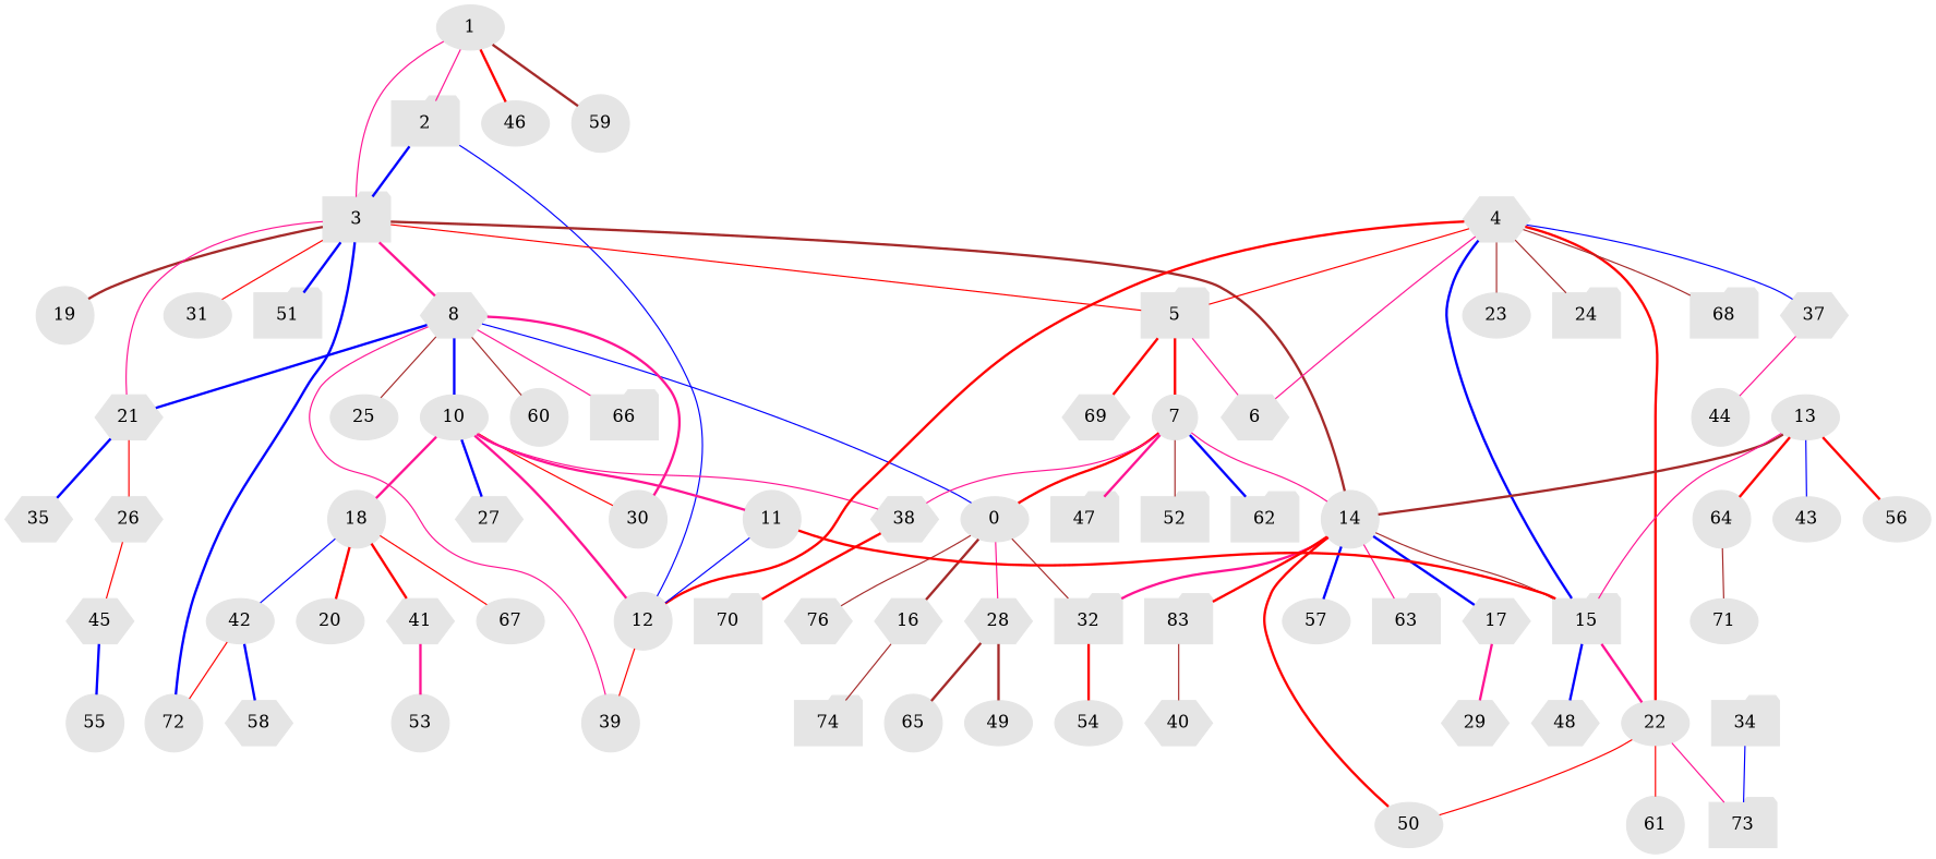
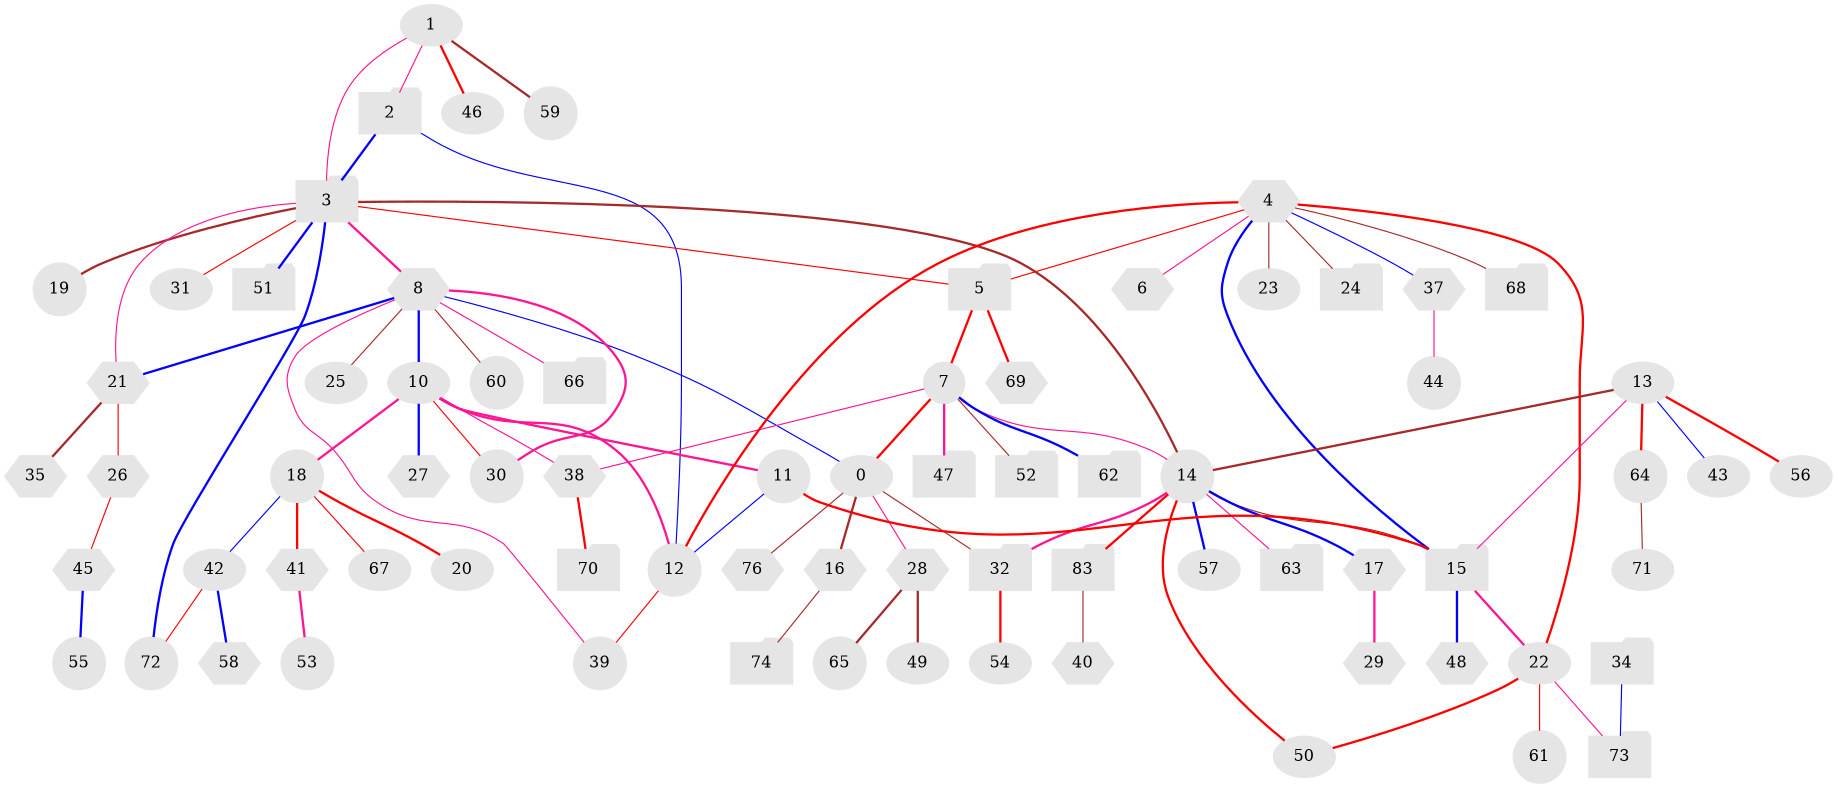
  graph {
    node [color=gray90 shape=hexagon style=filled]
    edge [color=red style=bold]
    1 [shape=ellipse]
    2 [shape=folder]
    3 [shape=folder]
    46 [shape=ellipse]
    59 [shape=circle]
    12 [shape=circle]
    5 [shape=folder]
    8
    14 [shape=circle]
    19 [shape=circle]
    21
    31 [shape=ellipse]
    51 [shape=folder]
    72 [shape=circle]
    39 [shape=circle]
    6
    7 [shape=circle]
    69
    n19 [label=0 shape=ellipse]
    10 [shape=ellipse]
    25 [shape=ellipse]
    30 [shape=circle]
    60 [shape=circle]
    66 [shape=folder]
    15 [shape=folder]
    32 [shape=folder]
    17
    n28 [label=83 shape=folder]
    50 [shape=ellipse]
    57 [shape=ellipse]
    63 [shape=folder]
    26
    35
    4
    22 [shape=ellipse]
    23 [shape=ellipse]
    24 [shape=folder]
    37
    68 [shape=folder]
    48
    61 [shape=circle]
    73 [shape=folder]
    44 [shape=circle]
    38
    47 [shape=folder]
    52 [shape=folder]
    62 [shape=folder]
    16
    28
    n50 [label=76]
    70 [shape=folder]
    11 [shape=circle]
    18 [shape=circle]
    27
    74 [shape=folder]
    49 [shape=ellipse]
    65 [shape=circle]
    54 [shape=ellipse]
    20 [shape=ellipse]
    41
    42 [shape=ellipse]
    67 [shape=ellipse]
    13 [shape=ellipse]
    43 [shape=ellipse]
    56 [shape=ellipse]
    64 [shape=circle]
    71 [shape=ellipse]
    29
    40
    34 [shape=folder]
    53 [shape=circle]
    58
    45
    55 [shape=circle]
    1 -- 2 [color=deeppink style=solid]
    1 -- 3 [color=deeppink style=solid]
    1 -- 46
    1 -- 59 [color=brown]
    2 -- 3 [color=blue]
    2 -- 12 [color=blue style=solid]
    3 -- 5 [style=solid]
    3 -- 8 [color=deeppink]
    3 -- 14 [color=brown]
    3 -- 19 [color=brown]
    3 -- 21 [color=deeppink style=solid]
    3 -- 31 [style=solid]
    3 -- 51 [color=blue]
    3 -- 72 [color=blue]
    12 -- 39 [style=solid]
-   5 -- 6 [color=deeppink style=solid]
    5 -- 7
    5 -- 69
    8 -- 21 [color=blue]
    8 -- 39 [color=deeppink style=solid]
    8 -- n19 [color=blue style=solid]
    8 -- 10 [color=blue]
    8 -- 25 [color=brown style=solid]
    8 -- 30 [color=deeppink]
    8 -- 60 [color=brown style=solid]
    8 -- 66 [color=deeppink style=solid]
    14 -- 15 [color=brown style=solid]
    14 -- 32 [color=deeppink]
    14 -- 17 [color=blue]
    14 -- n28
    14 -- 50
    14 -- 57 [color=blue]
    14 -- 63 [color=deeppink style=solid]
    21 -- 26 [style=solid]
-   21 -- 35 [color=blue]
+   21 -- 35 [color=brown]
    7 -- 14 [color=deeppink style=solid]
    7 -- n19
    7 -- 38 [color=deeppink style=solid]
    7 -- 47 [color=deeppink]
    7 -- 52 [color=brown style=solid]
    7 -- 62 [color=blue]
    n19 -- 32 [color=brown style=solid]
    n19 -- 16 [color=brown]
    n19 -- 28 [color=deeppink style=solid]
    n19 -- n50 [color=brown style=solid]
    10 -- 12 [color=deeppink]
    10 -- 30 [style=solid]
    10 -- 38 [color=deeppink style=solid]
    10 -- 11 [color=deeppink]
    10 -- 18 [color=deeppink]
    10 -- 27 [color=blue]
    15 -- 22 [color=deeppink]
    15 -- 48 [color=blue]
    32 -- 54
    17 -- 29 [color=deeppink]
    n28 -- 40 [color=brown style=solid]
    26 -- 45 [style=solid]
    4 -- 12
    4 -- 5 [style=solid]
    4 -- 6 [color=deeppink style=solid]
    4 -- 15 [color=blue]
    4 -- 22
    4 -- 23 [color=brown style=solid]
    4 -- 24 [color=brown style=solid]
    4 -- 37 [color=blue style=solid]
    4 -- 68 [color=brown style=solid]
-   22 -- 50 [style=solid]
+   22 -- 50
    22 -- 61 [style=solid]
    22 -- 73 [color=deeppink style=solid]
    37 -- 44 [color=deeppink style=solid]
    38 -- 70
    16 -- 74 [color=brown style=solid]
    28 -- 49 [color=brown]
    28 -- 65 [color=brown]
    11 -- 12 [color=blue style=solid]
    11 -- 15
    18 -- 20
    18 -- 41
    18 -- 42 [color=blue style=solid]
    18 -- 67 [style=solid]
    41 -- 53 [color=deeppink]
    42 -- 72 [style=solid]
    42 -- 58 [color=blue]
    13 -- 14 [color=brown]
    13 -- 15 [color=deeppink style=solid]
    13 -- 43 [color=blue style=solid]
    13 -- 56
    13 -- 64
    64 -- 71 [color=brown style=solid]
    34 -- 73 [color=blue style=solid]
    45 -- 55 [color=blue]
  }
